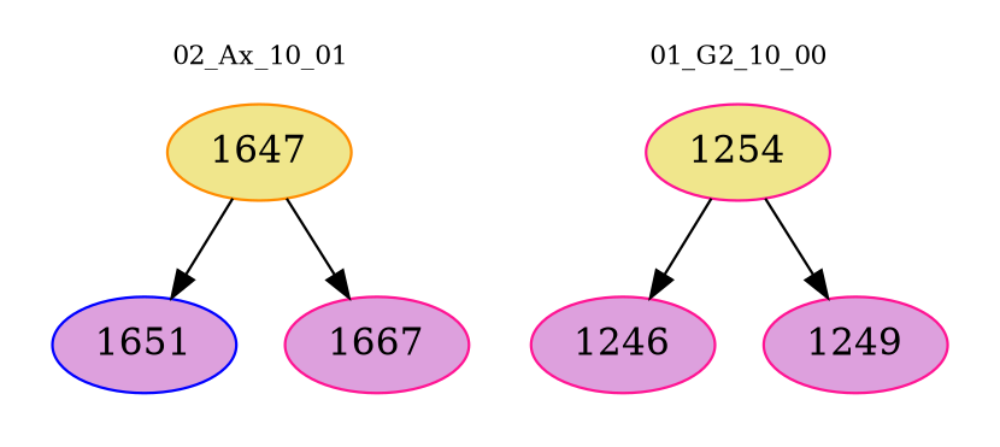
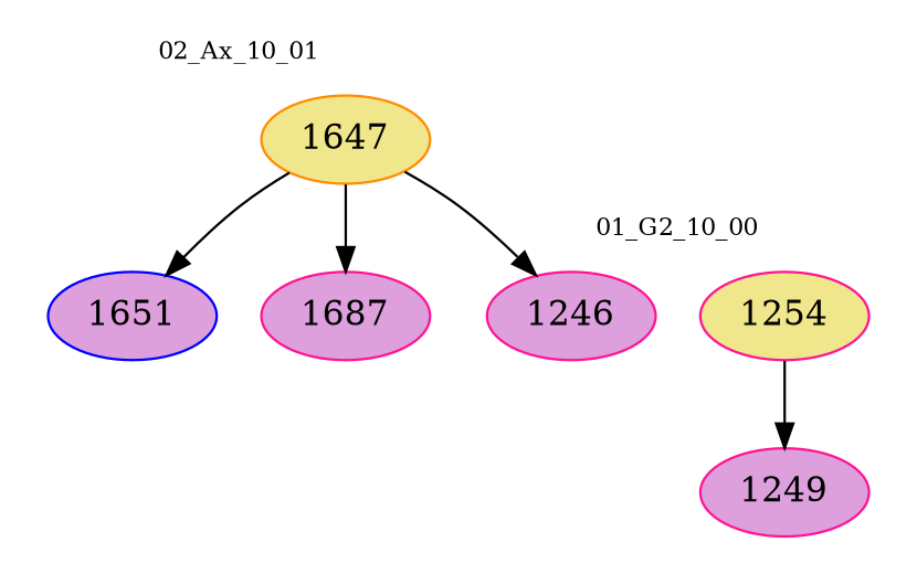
  digraph {
    node [color=deeppink fillcolor=plum style=filled]
    edge [color=black]
    n1 [color=darkorange fillcolor=khaki label=1647]
    n2 [color=blue label=1651]
-   n3 [label=1667]
+   n3 [label=1687]
    n4 [fillcolor=khaki label=1254]
    n5 [label=1246]
    n6 [label=1249]
    subgraph cluster_1 {
      color=white
      fontsize=10
      label="02_Ax_10_01"
      n1
      n2
      n3
    }
    subgraph cluster_2 {
      color=white
      fontsize=10
      label="01_G2_10_00"
      n4
      n5
      n6
    }
    n1 -> n2
    n1 -> n3
-   n4 -> n5
+   n1 -> n5
    n4 -> n6
  }
